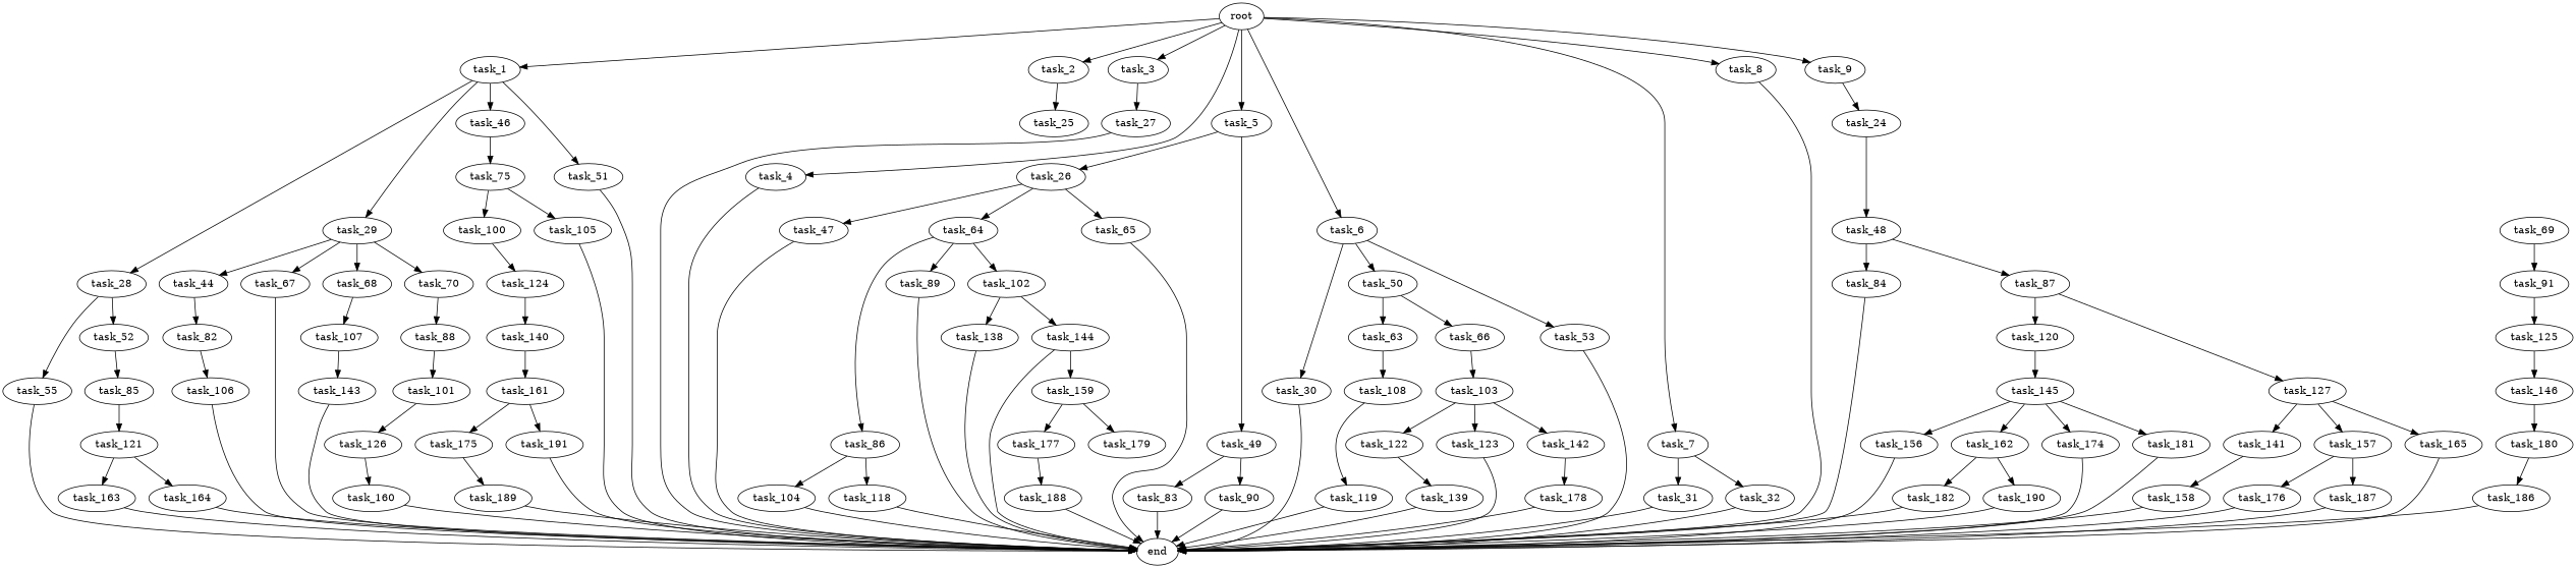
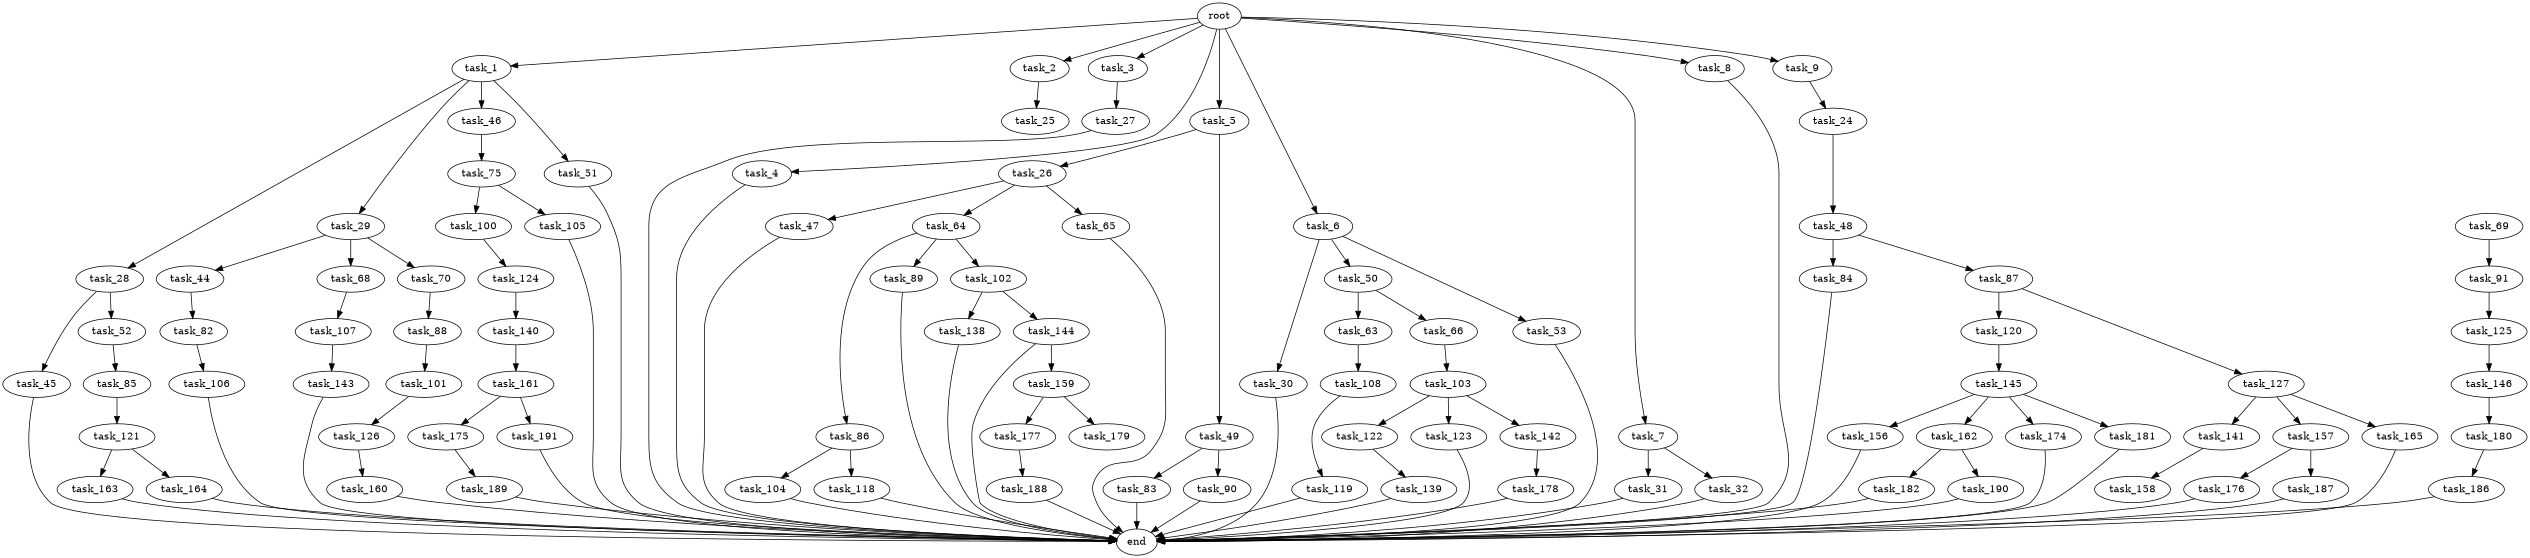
  digraph {
    fontname="DejaVu Serif"
    node [fontname="DejaVu Serif"]
    edge [fontname="DejaVu Serif"]
    root
    task_1
    task_2
    task_3
    task_4
    task_5
    task_6
    task_7
    task_8
    task_9
    task_28
    task_29
    task_46
    task_51
    task_25
    task_27
    end
    task_26
    task_49
    task_30
    task_50
    task_53
    task_31
    task_32
    task_24
-   task_45 [label=task_55]
+   task_45
    task_52
    task_44
-   task_67
    task_68
    task_70
    n32 [label=task_75]
    task_47
    task_64
    task_65
    task_83
    task_90
    task_63
    task_66
    task_48
    task_84
    task_87
    task_69
    task_91
    task_86
    task_89
    task_102
    task_85
    task_82
    task_107
    task_88
    task_106
    task_100
    task_105
    task_120
    task_127
    task_108
    task_103
    task_121
    task_119
    task_104
    task_118
    task_138
    task_144
    task_122
    task_123
    task_142
    task_143
    task_125
    task_101
    task_124
    task_163
    task_164
    task_145
    task_141
    task_157
    task_165
    task_126
    task_146
    task_140
    task_160
    task_159
    task_139
    task_178
    task_156
    task_162
    task_174
    task_181
    task_161
    task_180
    task_158
    task_176
    task_187
    task_175
    task_191
    task_177
    task_179
    task_182
    task_190
    task_186
    task_188
    task_189
    root -> task_1
    root -> task_2
    root -> task_3
    root -> task_4
    root -> task_5
    root -> task_6
    root -> task_7
    root -> task_8
    root -> task_9
    task_1 -> task_28
    task_1 -> task_29
    task_1 -> task_46
    task_1 -> task_51
    task_2 -> task_25
    task_3 -> task_27
    task_4 -> end
    task_5 -> task_26
    task_5 -> task_49
    task_6 -> task_30
    task_6 -> task_50
    task_6 -> task_53
    task_7 -> task_31
    task_7 -> task_32
    task_8 -> end
    task_9 -> task_24
    task_28 -> task_45
    task_28 -> task_52
    task_29 -> task_44
-   task_29 -> task_67
    task_29 -> task_68
    task_29 -> task_70
    task_46 -> n32
    task_51 -> end
    task_27 -> end
    task_26 -> task_47
    task_26 -> task_64
    task_26 -> task_65
    task_49 -> task_83
    task_49 -> task_90
    task_30 -> end
    task_50 -> task_63
    task_50 -> task_66
    task_53 -> end
    task_31 -> end
    task_32 -> end
    task_24 -> task_48
    task_45 -> end
    task_52 -> task_85
    task_44 -> task_82
-   task_67 -> end
    task_68 -> task_107
    task_70 -> task_88
    n32 -> task_100
    n32 -> task_105
    task_47 -> end
    task_64 -> task_86
    task_64 -> task_89
    task_64 -> task_102
    task_65 -> end
    task_83 -> end
    task_90 -> end
    task_63 -> task_108
    task_66 -> task_103
    task_48 -> task_84
    task_48 -> task_87
    task_84 -> end
    task_87 -> task_120
    task_87 -> task_127
    task_69 -> task_91
    task_91 -> task_125
    task_86 -> task_104
    task_86 -> task_118
    task_89 -> end
    task_102 -> task_138
    task_102 -> task_144
    task_85 -> task_121
    task_82 -> task_106
    task_107 -> task_143
    task_88 -> task_101
    task_106 -> end
    task_100 -> task_124
    task_105 -> end
    task_120 -> task_145
    task_127 -> task_141
    task_127 -> task_157
    task_127 -> task_165
    task_108 -> task_119
    task_103 -> task_122
    task_103 -> task_123
    task_103 -> task_142
    task_121 -> task_163
    task_121 -> task_164
    task_119 -> end
    task_104 -> end
    task_118 -> end
    task_138 -> end
    task_144 -> end
    task_144 -> task_159
    task_122 -> task_139
    task_123 -> end
    task_142 -> task_178
    task_143 -> end
    task_125 -> task_146
    task_101 -> task_126
    task_124 -> task_140
    task_163 -> end
    task_164 -> end
    task_145 -> task_156
    task_145 -> task_162
    task_145 -> task_174
    task_145 -> task_181
    task_141 -> task_158
    task_157 -> task_176
    task_157 -> task_187
    task_165 -> end
    task_126 -> task_160
    task_146 -> task_180
    task_140 -> task_161
    task_160 -> end
    task_159 -> task_177
    task_159 -> task_179
    task_139 -> end
    task_178 -> end
    task_156 -> end
    task_162 -> task_182
    task_162 -> task_190
    task_174 -> end
    task_181 -> end
    task_161 -> task_175
    task_161 -> task_191
    task_180 -> task_186
-   task_158 -> end
    task_176 -> end
    task_187 -> end
    task_175 -> task_189
    task_191 -> end
    task_177 -> task_188
    task_182 -> end
    task_190 -> end
    task_186 -> end
    task_188 -> end
    task_189 -> end
  }
